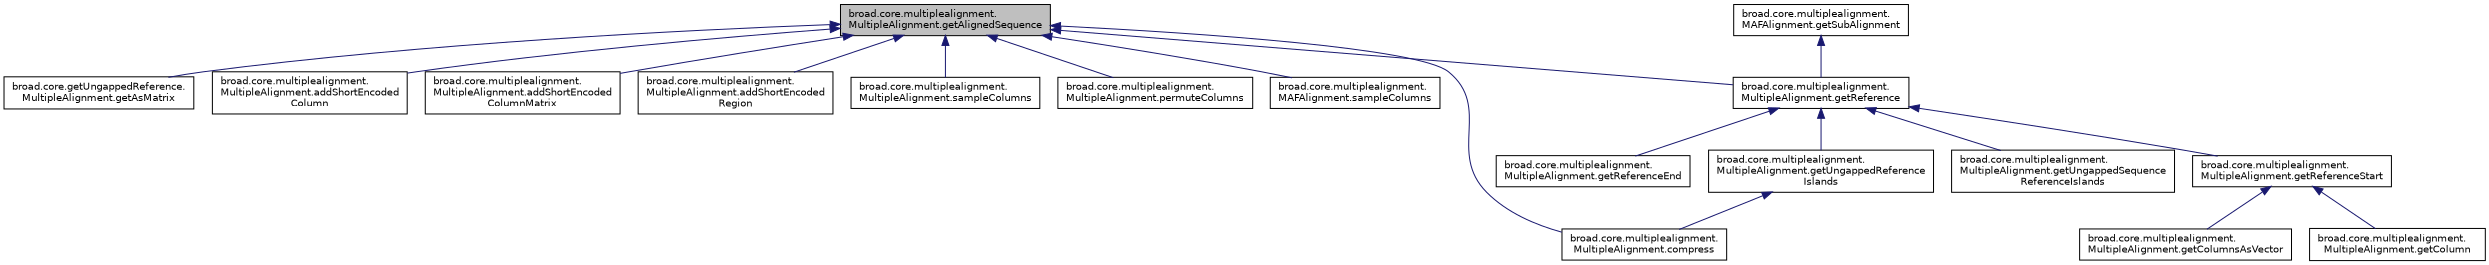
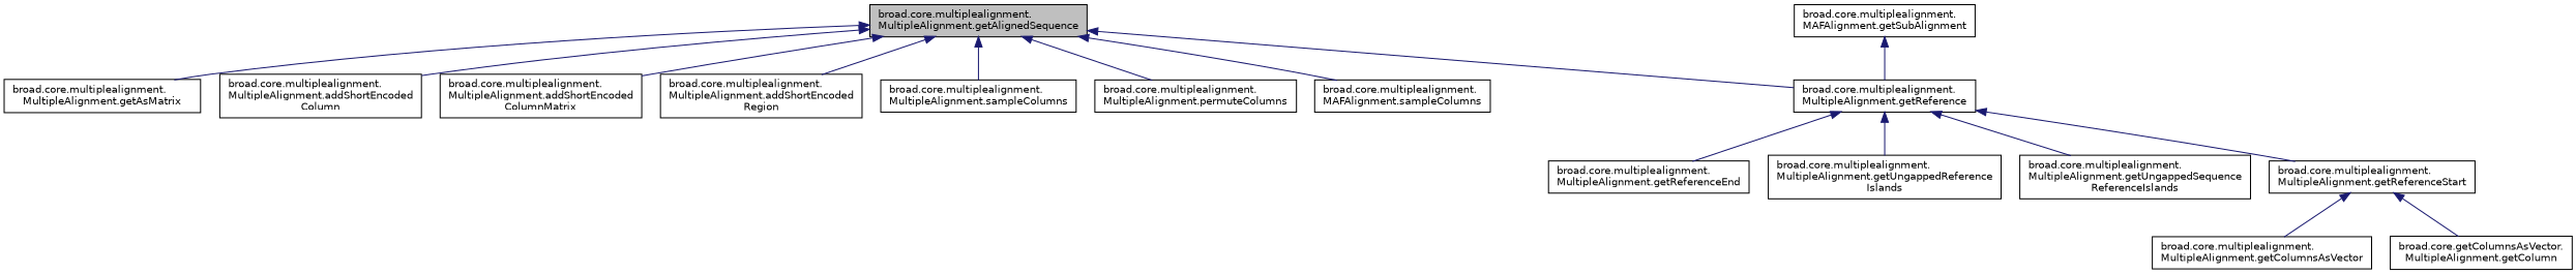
  digraph {
    rankdir=TB
    node [color=black fillcolor=white fontname=Helvetica fontsize=10 shape=record style=filled]
    edge [color=midnightblue dir=back fontname=Helvetica fontsize=10 labelfontname=Helvetica labelfontsize=10 style=solid]
    n1 [fillcolor=grey75 fontcolor=black height=0.2 label="broad.core.multiplealignment.\lMultipleAlignment.getAlignedSequence" width=0.4]
    n2 [height=0.2 label="broad.core.multiplealignment.\lMAFAlignment.sampleColumns" width=0.4]
-   n3 [height=0.2 label="broad.core.getUngappedReference.\lMultipleAlignment.getAsMatrix" width=0.4]
+   n3 [height=0.2 label="broad.core.multiplealignment.\lMultipleAlignment.getAsMatrix" width=0.4]
    n4 [height=0.2 label="broad.core.multiplealignment.\lMultipleAlignment.addShortEncoded\lColumn" width=0.4]
    n5 [height=0.2 label="broad.core.multiplealignment.\lMultipleAlignment.addShortEncoded\lColumnMatrix" width=0.4]
    n6 [height=0.2 label="broad.core.multiplealignment.\lMultipleAlignment.addShortEncoded\lRegion" width=0.4]
    n7 [height=0.2 label="broad.core.multiplealignment.\lMultipleAlignment.sampleColumns" width=0.4]
    n8 [height=0.2 label="broad.core.multiplealignment.\lMultipleAlignment.permuteColumns" width=0.4]
    n9 [height=0.2 label="broad.core.multiplealignment.\lMultipleAlignment.getReference" width=0.4]
-   n10 [height=0.2 label="broad.core.multiplealignment.\lMultipleAlignment.compress" width=0.4]
    n11 [height=0.2 label="broad.core.multiplealignment.\lMultipleAlignment.getReferenceStart" width=0.4]
    n12 [height=0.2 label="broad.core.multiplealignment.\lMultipleAlignment.getReferenceEnd" width=0.4]
    n13 [height=0.2 label="broad.core.multiplealignment.\lMultipleAlignment.getUngappedReference\lIslands" width=0.4]
    n14 [height=0.2 label="broad.core.multiplealignment.\lMultipleAlignment.getUngappedSequence\lReferenceIslands" width=0.4]
    n15 [height=0.2 label="broad.core.multiplealignment.\lMAFAlignment.getSubAlignment" width=0.4]
-   n16 [height=0.2 label="broad.core.multiplealignment.\lMultipleAlignment.getColumn" width=0.4]
+   n16 [height=0.2 label="broad.core.getColumnsAsVector.\lMultipleAlignment.getColumn" width=0.4]
    n17 [height=0.2 label="broad.core.multiplealignment.\lMultipleAlignment.getColumnsAsVector" width=0.4]
    n1 -> n2
    n1 -> n3
    n1 -> n4
    n1 -> n5
    n1 -> n6
    n1 -> n7
    n1 -> n8
    n1 -> n9
-   n1 -> n10
    n9 -> n11
    n9 -> n12
    n9 -> n13
    n9 -> n14
    n11 -> n16
    n11 -> n17
-   n13 -> n10
    n15 -> n9
  }
